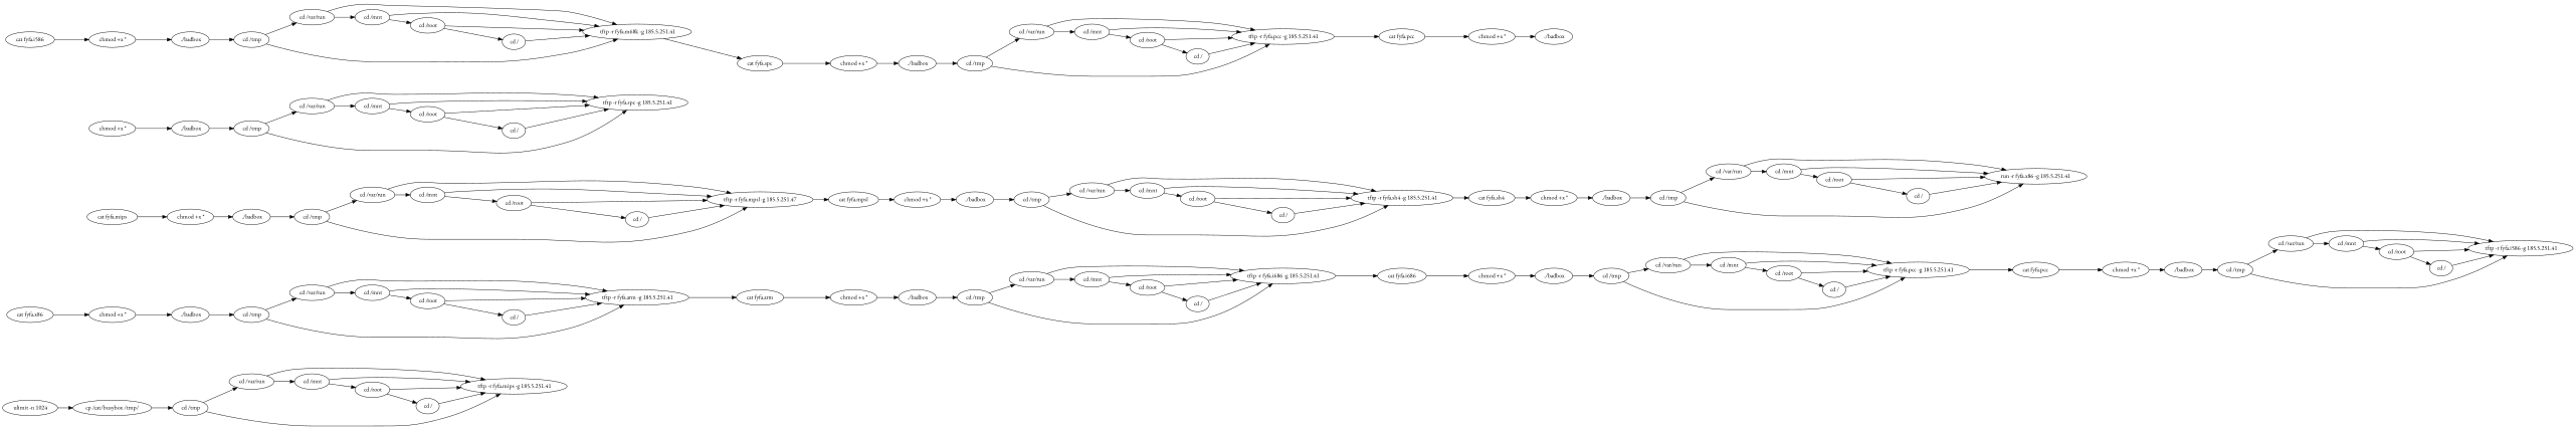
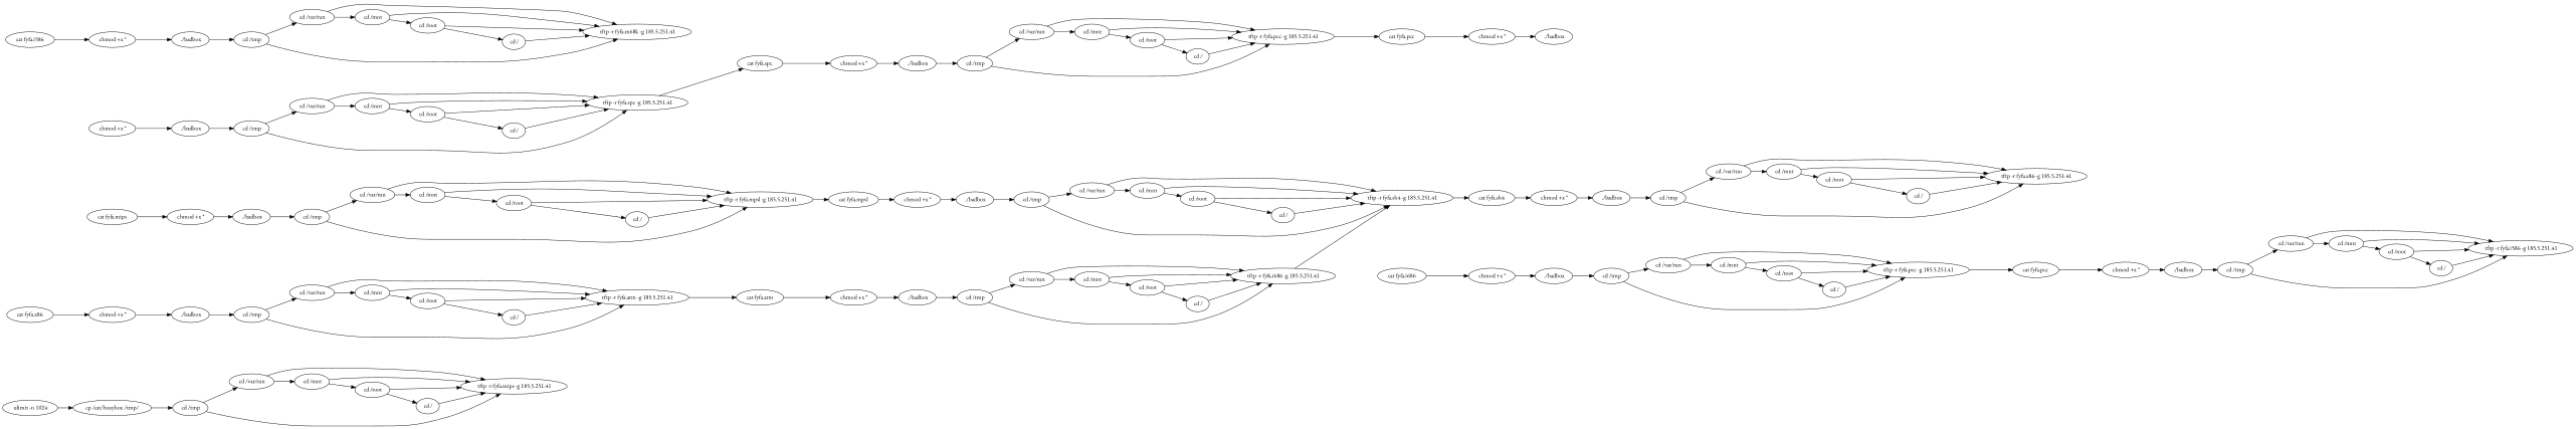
  digraph {
    fontname="EB Garamond"
    rankdir=LR
    node [fontname="EB Garamond"]
    edge [fontname="EB Garamond"]
    n1 [label=" ulimit -n 1024"]
    n2 [label="cp /cat/busybox /tmp/"]
    n3 [label=" cd /tmp"]
    n4 [label=" cd /var/run"]
    n5 [label=" tftp -r fyfa.mips -g 185.5.251.41"]
    n6 [label=" cd /mnt"]
    n7 [label=" cd /root"]
    n8 [label=" cd /"]
    n9 [label=" cat fyfa.mips "]
    n10 [label=" chmod +x *"]
    n11 [label=" ./badbox"]
    n12 [label=" cd /tmp"]
    n13 [label=" cd /var/run"]
-   n14 [label="tftp -r fyfa.mpsl -g 185.5.251.47"]
+   n14 [label=" tftp -r fyfa.mpsl -g 185.5.251.41"]
    n15 [label=" cd /mnt"]
    n16 [label=" cat fyfa.mpsl "]
    n17 [label=" cd /root"]
    n18 [label=" cd /"]
    n19 [label=" chmod +x *"]
    n20 [label=" ./badbox"]
    n21 [label=" cd /tmp"]
    n22 [label=" cd /var/run"]
    n23 [label=" tftp -r fyfa.sh4 -g 185.5.251.41"]
    n24 [label=" cd /mnt"]
    n25 [label=" cat fyfa.sh4 "]
    n26 [label=" cd /root"]
    n27 [label=" cd /"]
    n28 [label=" chmod +x *"]
    n29 [label=" ./badbox"]
    n30 [label=" cd /tmp"]
    n31 [label=" cd /var/run"]
-   n32 [label="run -r fyfa.x86 -g 185.5.251.41"]
+   n32 [label=" tftp -r fyfa.x86 -g 185.5.251.41"]
    n33 [label=" cd /mnt"]
    n34 [label=" cd /root"]
    n35 [label=" cd /"]
    n36 [label=" cat fyfa.x86 "]
    n37 [label=" chmod +x *"]
    n38 [label=" ./badbox"]
    n39 [label=" cd /tmp"]
    n40 [label=" cd /var/run"]
    n41 [label=" tftp -r fyfa.arm -g 185.5.251.41"]
    n42 [label=" cd /mnt"]
    n43 [label=" cat fyfa.arm "]
    n44 [label=" cd /root"]
    n45 [label=" cd /"]
    n46 [label=" chmod +x *"]
    n47 [label=" ./badbox"]
    n48 [label=" cd /tmp"]
    n49 [label=" cd /var/run"]
    n50 [label=" tftp -r fyfa.i686 -g 185.5.251.41"]
    n51 [label=" cd /mnt"]
    n52 [label=" cat fyfa.i686 "]
    n53 [label=" cd /root"]
    n54 [label=" cd /"]
    n55 [label=" chmod +x *"]
    n56 [label=" ./badbox"]
    n57 [label=" cd /tmp"]
    n58 [label=" cd /var/run"]
    n59 [label=" tftp -r fyfa.pcc -g 185.5.251.41"]
    n60 [label=" cd /mnt"]
    n61 [label=" cat fyfa.pcc "]
    n62 [label=" cd /root"]
    n63 [label=" cd /"]
    n64 [label=" chmod +x *"]
    n65 [label=" ./badbox"]
    n66 [label=" cd /tmp"]
    n67 [label=" cd /var/run"]
    n68 [label=" tftp -r fyfa.i586 -g 185.5.251.41"]
    n69 [label=" cd /mnt"]
    n70 [label=" cd /root"]
    n71 [label=" cd /"]
    n72 [label=" cat fyfa.i586 "]
    n73 [label=" chmod +x *"]
    n74 [label=" ./badbox"]
    n75 [label=" cd /tmp"]
    n76 [label=" cd /var/run"]
    n77 [label=" tftp -r fyfa.m68k -g 185.5.251.41"]
    n78 [label=" cd /mnt"]
    n79 [label=" cd /root"]
    n80 [label=" cd /"]
    n81 [label=" chmod +x *"]
    n82 [label=" ./badbox"]
    n83 [label=" cd /tmp"]
    n84 [label=" cd /var/run"]
    n85 [label=" tftp -r fyfa.spc -g 185.5.251.41"]
    n86 [label=" cd /mnt"]
    n87 [label=" cat fyfa.spc "]
    n88 [label=" cd /root"]
    n89 [label=" cd /"]
    n90 [label=" chmod +x *"]
    n91 [label=" ./badbox"]
    n92 [label=" cd /tmp"]
    n93 [label=" cd /var/run"]
    n94 [label=" tftp -r fyfa.pcc -g 185.5.251.41"]
    n95 [label=" cd /mnt"]
    n96 [label=" cat fyfa.pcc "]
    n97 [label=" cd /root"]
    n98 [label=" cd /"]
    n99 [label=" chmod +x *"]
    n100 [label=" ./badbox"]
    n1 -> n2
    n2 -> n3
    n3 -> n4
    n3 -> n5
    n4 -> n5
    n4 -> n6
    n6 -> n5
    n6 -> n7
    n7 -> n5
    n7 -> n8
    n8 -> n5
    n9 -> n10
    n10 -> n11
    n11 -> n12
    n12 -> n13
    n12 -> n14
    n13 -> n14
    n13 -> n15
    n14 -> n16
    n15 -> n14
    n15 -> n17
    n16 -> n19
    n17 -> n14
    n17 -> n18
    n18 -> n14
    n19 -> n20
    n20 -> n21
    n21 -> n22
    n21 -> n23
    n22 -> n23
    n22 -> n24
    n23 -> n25
    n24 -> n23
    n24 -> n26
    n25 -> n28
    n26 -> n23
    n26 -> n27
    n27 -> n23
    n28 -> n29
    n29 -> n30
    n30 -> n31
    n30 -> n32
    n31 -> n32
    n31 -> n33
    n33 -> n32
    n33 -> n34
    n34 -> n32
    n34 -> n35
    n35 -> n32
    n36 -> n37
    n37 -> n38
    n38 -> n39
    n39 -> n40
    n39 -> n41
    n40 -> n41
    n40 -> n42
    n41 -> n43
    n42 -> n41
    n42 -> n44
    n43 -> n46
    n44 -> n41
    n44 -> n45
    n45 -> n41
    n46 -> n47
    n47 -> n48
    n48 -> n49
    n48 -> n50
    n49 -> n50
    n49 -> n51
-   n50 -> n52
+   n50 -> n23
    n51 -> n50
    n51 -> n53
    n52 -> n55
    n53 -> n50
    n53 -> n54
    n54 -> n50
    n55 -> n56
    n56 -> n57
    n57 -> n58
    n57 -> n59
    n58 -> n59
    n58 -> n60
    n59 -> n61
    n60 -> n59
    n60 -> n62
    n61 -> n64
    n62 -> n59
    n62 -> n63
    n63 -> n59
    n64 -> n65
    n65 -> n66
    n66 -> n67
    n66 -> n68
    n67 -> n68
    n67 -> n69
    n69 -> n68
    n69 -> n70
    n70 -> n68
    n70 -> n71
    n71 -> n68
    n72 -> n73
    n73 -> n74
    n74 -> n75
    n75 -> n76
    n75 -> n77
    n76 -> n77
    n76 -> n78
    n78 -> n77
    n78 -> n79
    n79 -> n77
    n79 -> n80
    n80 -> n77
    n81 -> n82
    n82 -> n83
    n83 -> n84
    n83 -> n85
    n84 -> n85
    n84 -> n86
-   n77 -> n87
+   n85 -> n87
    n86 -> n85
    n86 -> n88
    n87 -> n90
    n88 -> n85
    n88 -> n89
    n89 -> n85
    n90 -> n91
    n91 -> n92
    n92 -> n93
    n92 -> n94
    n93 -> n94
    n93 -> n95
    n94 -> n96
    n95 -> n94
    n95 -> n97
    n96 -> n99
    n97 -> n94
    n97 -> n98
    n98 -> n94
    n99 -> n100
  }
